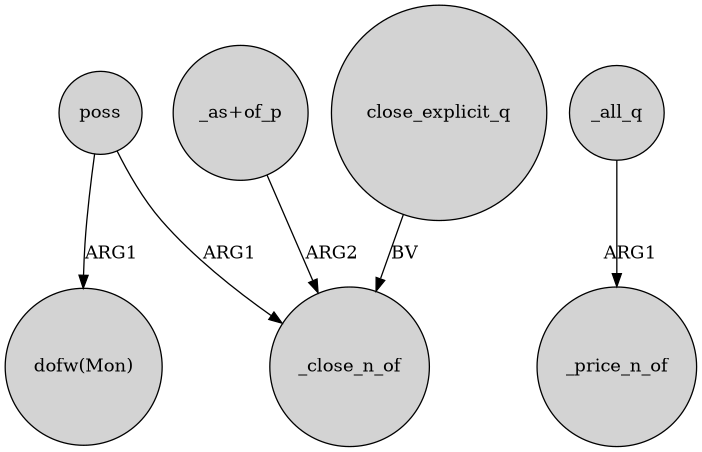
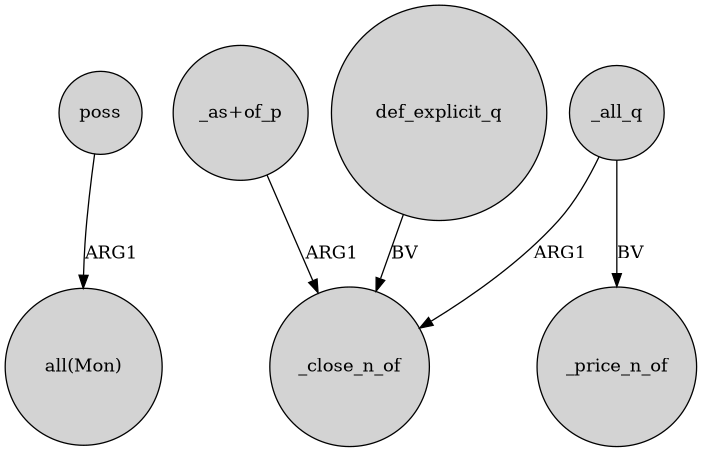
  digraph {
    node [shape=circle style=filled]
    "_as+of_p"
    _close_n_of
    poss
-   "dofw(Mon)"
+   "dofw(Mon)" [label="all(Mon)"]
    _all_q
    _price_n_of
-   def_explicit_q [label=close_explicit_q]
-   "_as+of_p" -> _close_n_of [label=ARG2]
-   poss -> _close_n_of [label=ARG1]
+   def_explicit_q
+   "_as+of_p" -> _close_n_of [label=ARG1]
+   _all_q -> _close_n_of [label=ARG1]
    poss -> "dofw(Mon)" [label=ARG1]
-   _all_q -> _price_n_of [label=ARG1]
+   _all_q -> _price_n_of [label=BV]
    def_explicit_q -> _close_n_of [label=BV]
  }
